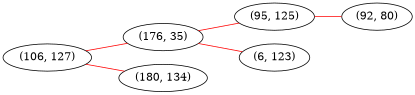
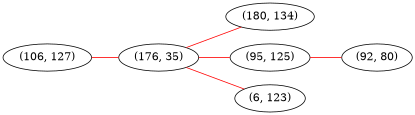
  graph {
    rankdir=LR
    edge [color=red weight=1]
    "(106, 127)"
    "(176, 35)"
    "(180, 134)"
    "(95, 125)"
    "(92, 80)"
    "(6, 123)"
    "(106, 127)" -- "(176, 35)"
-   "(106, 127)" -- "(180, 134)"
+   "(176, 35)" -- "(180, 134)"
    "(176, 35)" -- "(95, 125)"
    "(176, 35)" -- "(6, 123)"
    "(95, 125)" -- "(92, 80)"
  }
